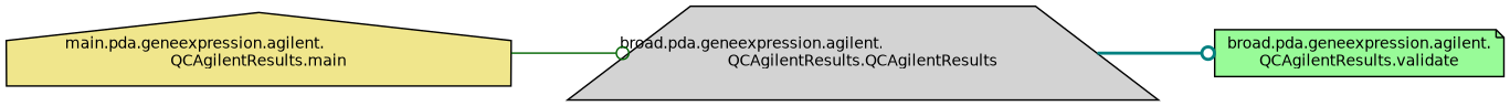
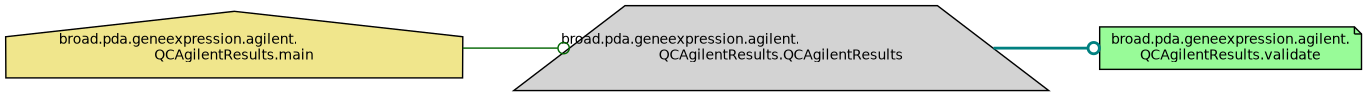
  digraph {
    rankdir=LR
    node [color=black fontname=Helvetica fontsize=10 style=filled]
    edge [fontname=Helvetica fontsize=10 labelfontname=Helvetica labelfontsize=10 arrowhead=odot]
-   n1 [fillcolor=khaki fontcolor=black height=0.2 label="main.pda.geneexpression.agilent.\lQCAgilentResults.main" shape=house width=0.4]
+   n1 [fillcolor=khaki fontcolor=black height=0.2 label="broad.pda.geneexpression.agilent.\lQCAgilentResults.main" shape=house width=0.4]
    n2 [fillcolor=lightgrey height=0.2 label="broad.pda.geneexpression.agilent.\lQCAgilentResults.QCAgilentResults" shape=trapezium width=0.4]
    n3 [fillcolor=palegreen height=0.2 label="broad.pda.geneexpression.agilent.\lQCAgilentResults.validate" shape=note width=0.4]
    n1 -> n2 [color=darkgreen style=solid]
    n2 -> n3 [color=teal style=bold]
  }
